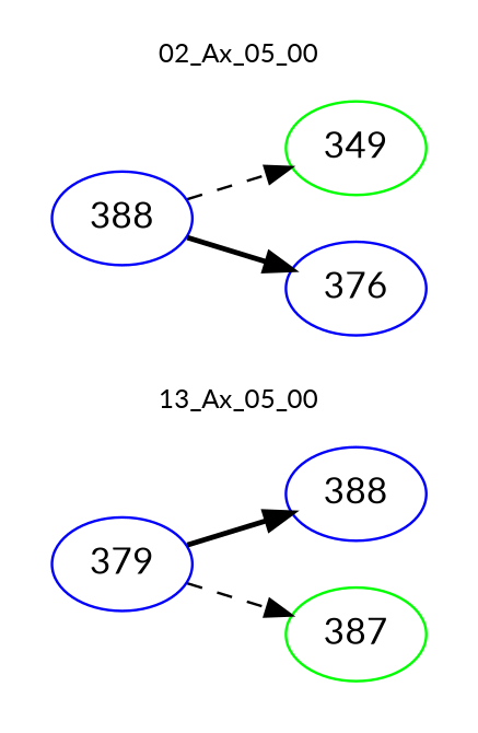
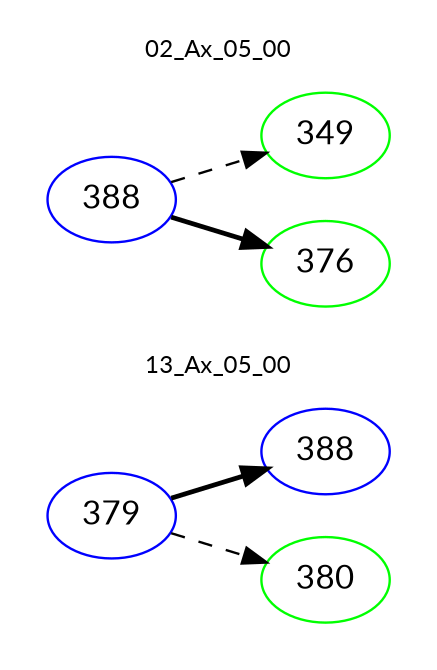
  digraph {
    fontname=Lato
    rankdir=LR
    node [color=blue fontname=Lato]
    edge [color=black fontname=Lato style=dashed]
    n1 [label=379]
-   n2 [color=green label=387]
+   n2 [color=green label=380]
    n3 [label=388]
    n4 [label=388]
-   n5 [label=376]
+   n5 [color=green label=376]
    n6 [color=green label=349]
    subgraph cluster_1 {
      color=white
      fontsize=10
      label="13_Ax_05_00"
      n1
      n2
      n3
    }
    subgraph cluster_2 {
      color=white
      fontsize=10
      label="02_Ax_05_00"
      n4
      n5
      n6
    }
    n1 -> n2
    n1 -> n3 [style=bold]
    n4 -> n5 [style=bold]
    n4 -> n6
  }
